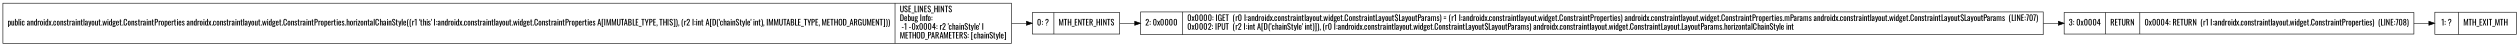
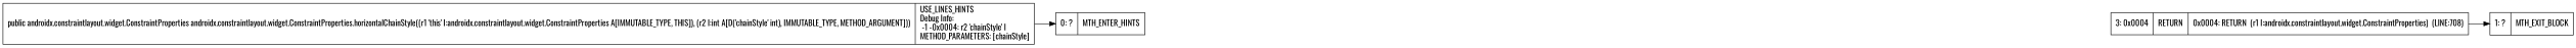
  digraph {
    fontname=Oswald
    rankdir=LR
    node [fontname=Oswald shape=record]
    edge [fontname=Oswald]
    n1 [label="{0\:\ ?|MTH_ENTER_HINTS\l}"]
-   n2 [label="{2\:\ 0x0000|0x0000: IGET  (r0 I:androidx.constraintlayout.widget.ConstraintLayout$LayoutParams) = (r1 I:androidx.constraintlayout.widget.ConstraintProperties) androidx.constraintlayout.widget.ConstraintProperties.mParams androidx.constraintlayout.widget.ConstraintLayout$LayoutParams  (LINE:707)\l0x0002: IPUT  (r2 I:int A[D('chainStyle' int)]), (r0 I:androidx.constraintlayout.widget.ConstraintLayout$LayoutParams) androidx.constraintlayout.widget.ConstraintLayout.LayoutParams.horizontalChainStyle int \l}"]
    n3 [label="{3\:\ 0x0004|RETURN\l|0x0004: RETURN  (r1 I:androidx.constraintlayout.widget.ConstraintProperties)  (LINE:708)\l}"]
-   n4 [label="{1\:\ ?|MTH_EXIT_MTH\l}"]
+   n4 [label="{1\:\ ?|MTH_EXIT_BLOCK\l}"]
    n5 [label="{public androidx.constraintlayout.widget.ConstraintProperties androidx.constraintlayout.widget.ConstraintProperties.horizontalChainStyle((r1 'this' I:androidx.constraintlayout.widget.ConstraintProperties A[IMMUTABLE_TYPE, THIS]), (r2 I:int A[D('chainStyle' int), IMMUTABLE_TYPE, METHOD_ARGUMENT]))  | USE_LINES_HINTS\lDebug Info:\l  \-1 \-0x0004: r2 'chainStyle' I\lMETHOD_PARAMETERS: [chainStyle]\l}"]
-   n1 -> n2
-   n2 -> n3
    n3 -> n4
    n5 -> n1
  }
